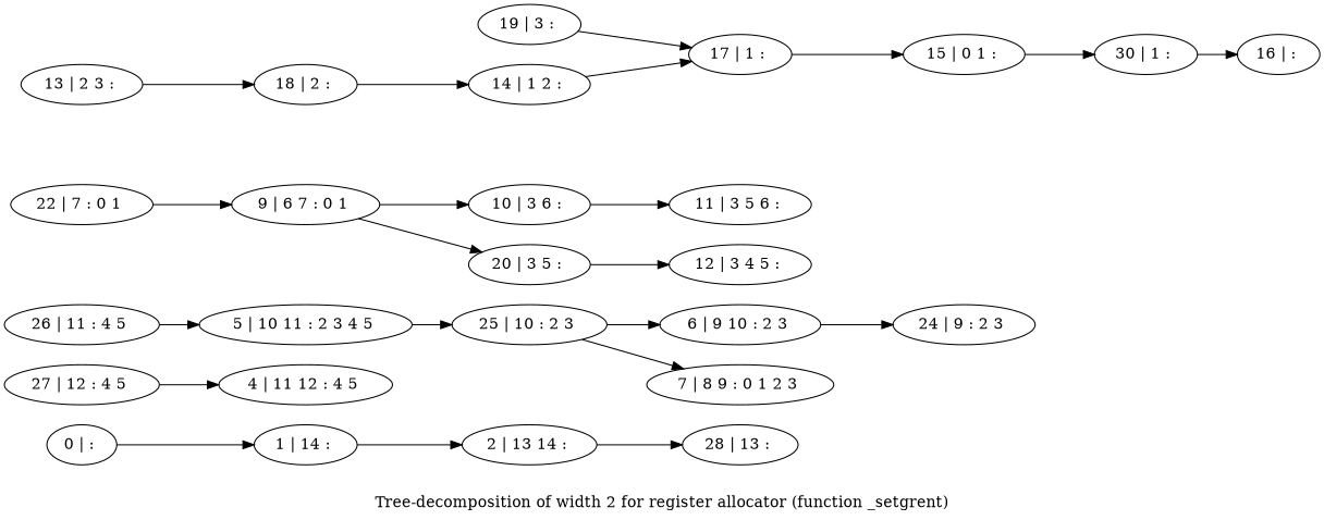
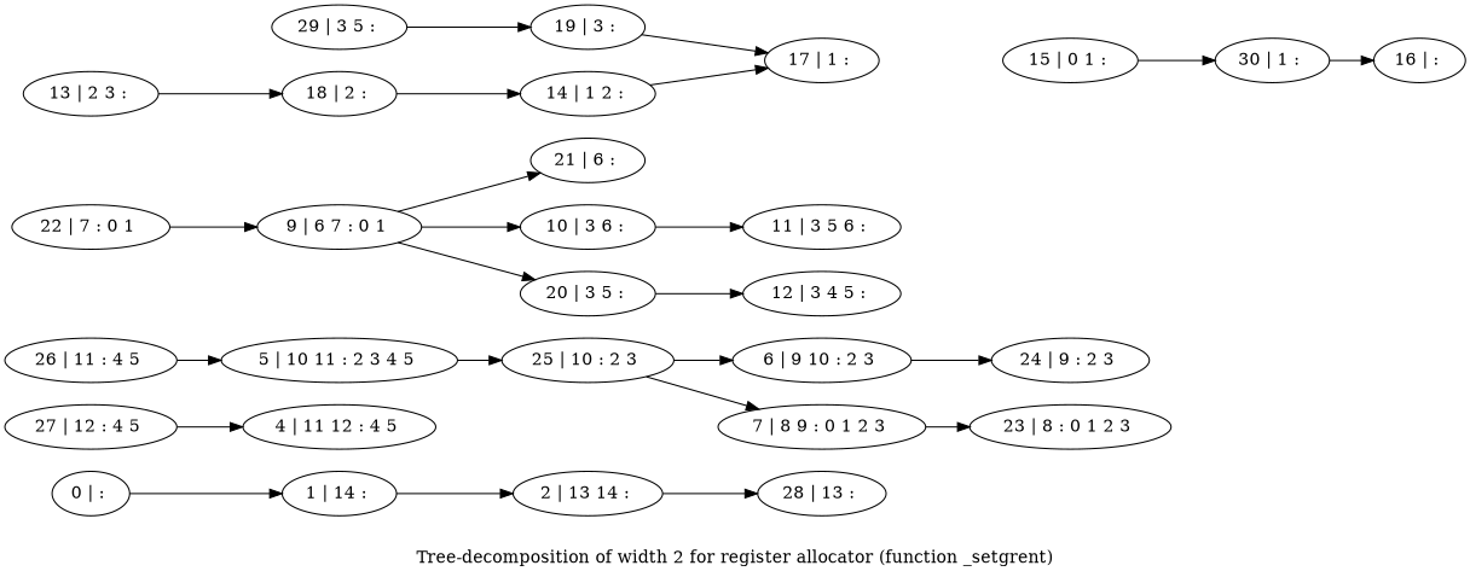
  digraph {
    label="Tree-decomposition of width 2 for register allocator (function _setgrent)"
    rankdir=LR
    n1 [label="0 | : "]
    n2 [label="1 | 14 : "]
    n3 [label="2 | 13 14 : "]
    n4 [label="28 | 13 : "]
    n5 [label="27 | 12 : 4 5 "]
    n6 [label="4 | 11 12 : 4 5 "]
    n7 [label="26 | 11 : 4 5 "]
    n8 [label="5 | 10 11 : 2 3 4 5 "]
    n9 [label="25 | 10 : 2 3 "]
    n10 [label="6 | 9 10 : 2 3 "]
    n11 [label="7 | 8 9 : 0 1 2 3 "]
    n12 [label="24 | 9 : 2 3 "]
+   n13 [label="23 | 8 : 0 1 2 3 "]
    n14 [label="22 | 7 : 0 1 "]
    n15 [label="9 | 6 7 : 0 1 "]
+   n16 [label="21 | 6 : "]
    n17 [label="10 | 3 6 : "]
    n18 [label="20 | 3 5 : "]
    n19 [label="11 | 3 5 6 : "]
    n20 [label="12 | 3 4 5 : "]
+   n21 [label="29 | 3 5 : "]
    n22 [label="19 | 3 : "]
    n23 [label="13 | 2 3 : "]
    n24 [label="18 | 2 : "]
    n25 [label="14 | 1 2 : "]
    n26 [label="17 | 1 : "]
    n27 [label="15 | 0 1 : "]
    n28 [label="30 | 1 : "]
    n29 [label="16 | : "]
    n1 -> n2
    n2 -> n3
    n3 -> n4
    n5 -> n6
    n7 -> n8
    n8 -> n9
    n9 -> n10
    n9 -> n11
    n10 -> n12
+   n11 -> n13
    n14 -> n15
+   n15 -> n16
    n15 -> n17
    n15 -> n18
    n17 -> n19
    n18 -> n20
+   n21 -> n22
    n22 -> n26
    n23 -> n24
    n24 -> n25
    n25 -> n26
-   n26 -> n27
    n27 -> n28
    n28 -> n29
  }
